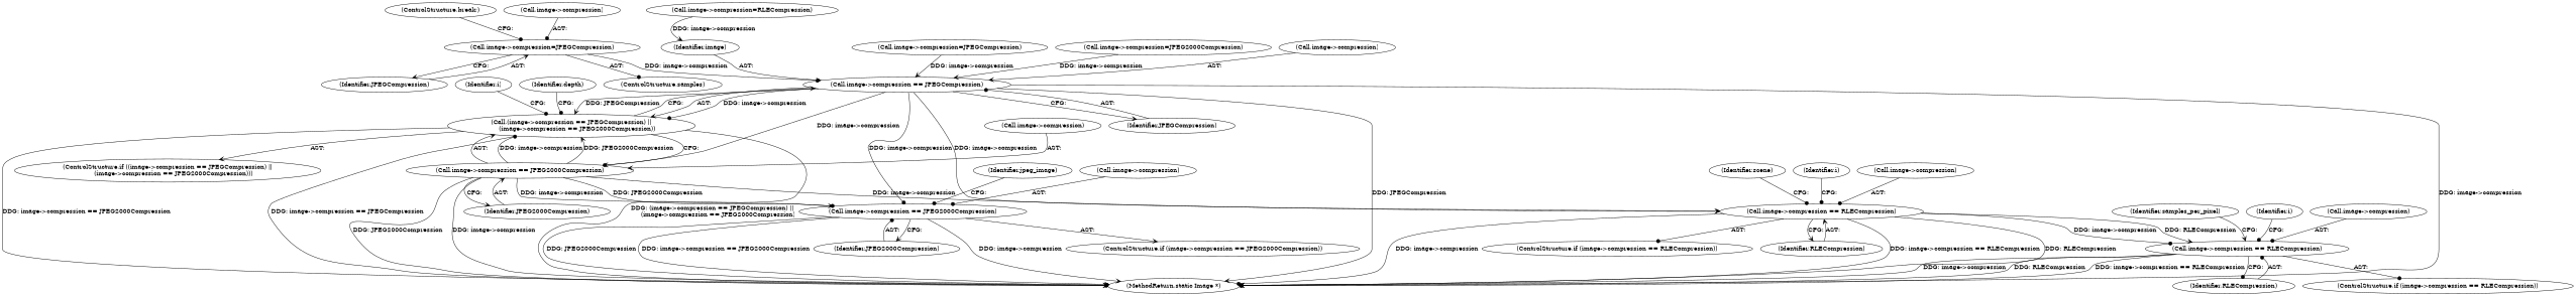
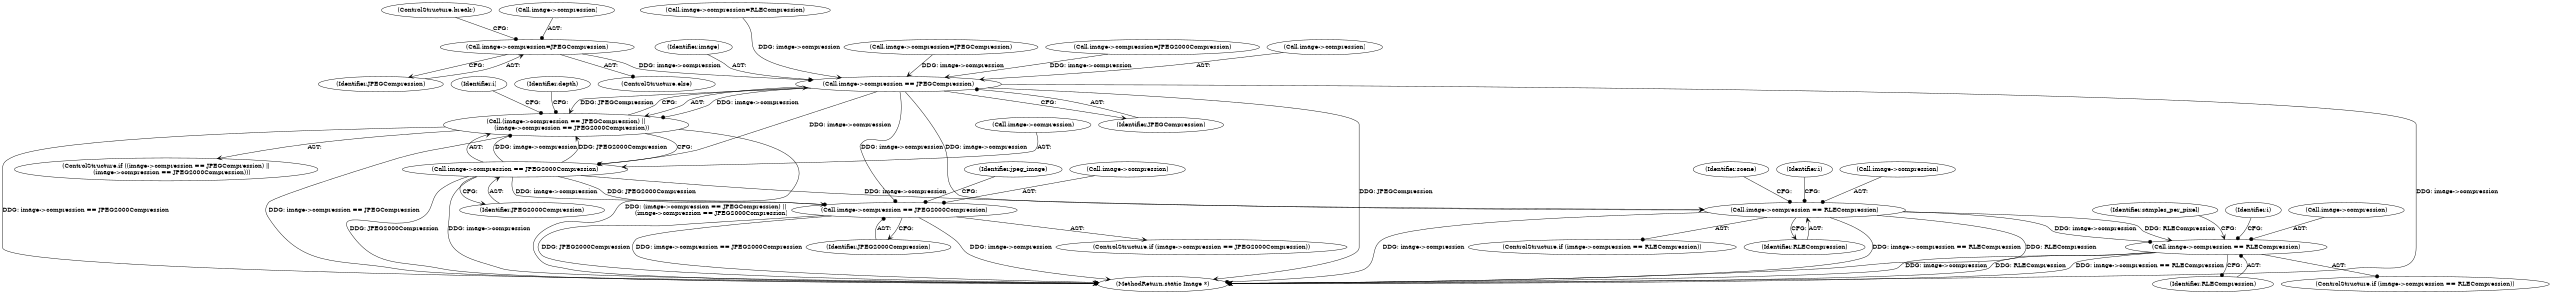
  digraph {
    edge [arrowhead=vee]
    n1 [label="(Call,image->compression=JPEGCompression)"]
    n2 [label="(Call,image->compression == JPEGCompression)"]
-   n3 [label="(ControlStructure,samples)"]
+   n3 [label="(ControlStructure,else)"]
    n4 [label="(Identifier,JPEGCompression)"]
    n5 [label="(Call,(image->compression == JPEGCompression) ||\n      (image->compression == JPEG2000Compression))"]
    n6 [label="(Call,image->compression == JPEG2000Compression)"]
    n7 [label="(Call,image->compression == JPEG2000Compression)"]
    n8 [label="(Call,image->compression == RLECompression)"]
    n9 [label="(MethodReturn,static Image *)"]
    n10 [label="(Identifier,JPEGCompression)"]
    n11 [label="(ControlStructure,if ((image->compression == JPEGCompression) ||\n      (image->compression == JPEG2000Compression)))"]
    n12 [label="(Identifier,JPEG2000Compression)"]
    n13 [label="(ControlStructure,if (image->compression == JPEG2000Compression))"]
    n14 [label="(Identifier,JPEG2000Compression)"]
    n15 [label="(Call,image->compression == RLECompression)"]
    n16 [label="(ControlStructure,if (image->compression == RLECompression))"]
    n17 [label="(Identifier,RLECompression)"]
    n18 [label="(Identifier,RLECompression)"]
    n19 [label="(ControlStructure,if (image->compression == RLECompression))"]
    n20 [label="(Identifier,image)"]
    n21 [label="(Call,image->compression=RLECompression)"]
    n22 [label="(Call,image->compression=JPEGCompression)"]
    n23 [label="(Identifier,samples_per_pixel)"]
    n24 [label="(Identifier,i)"]
    n25 [label="(Identifier,scene)"]
    n26 [label="(Identifier,jpeg_image)"]
    n27 [label="(Identifier,depth)"]
    n28 [label="(Identifier,i)"]
    n29 [label="(Identifier,i)"]
    n30 [label="(Call,image->compression)"]
    n31 [label="(Call,image->compression)"]
    n32 [label="(Call,image->compression=JPEG2000Compression)"]
    n33 [label="(ControlStructure,break;)"]
    n34 [label="(Call,image->compression)"]
    n35 [label="(Call,image->compression)"]
    n36 [label="(Call,image->compression)"]
    n37 [label="(Call,image->compression)"]
    n1 -> n2 [arrowhead=dot label="DDG: image->compression"]
    n1 -> n3 [arrowhead=dot label="AST: "]
    n1 -> n4 [label="CFG: "]
    n2 -> n5 [label="AST: "]
    n2 -> n5 [arrowhead=dot label="DDG: image->compression"]
    n2 -> n5 [label="DDG: JPEGCompression"]
    n2 -> n6 [label="DDG: image->compression"]
    n2 -> n7 [arrowhead=dot label="DDG: image->compression"]
    n2 -> n8 [label="DDG: image->compression"]
    n2 -> n9 [label="DDG: JPEGCompression"]
    n2 -> n9 [label="DDG: image->compression"]
    n2 -> n10 [label="CFG: "]
    n4 -> n1 [label="AST: "]
    n5 -> n2 [label="CFG: "]
    n5 -> n6 [arrowhead=dot label="CFG: "]
    n5 -> n9 [label="DDG: image->compression == JPEGCompression"]
    n5 -> n9 [label="DDG: (image->compression == JPEGCompression) ||\n      (image->compression == JPEG2000Compression)"]
    n5 -> n9 [arrowhead=dot label="DDG: image->compression == JPEG2000Compression"]
    n5 -> n11 [label="AST: "]
    n6 -> n5 [label="AST: "]
    n6 -> n5 [arrowhead=dot label="DDG: image->compression"]
    n6 -> n5 [label="DDG: JPEG2000Compression"]
    n6 -> n7 [arrowhead=dot label="DDG: image->compression"]
    n6 -> n7 [label="DDG: JPEG2000Compression"]
    n6 -> n8 [label="DDG: image->compression"]
    n6 -> n9 [arrowhead=dot label="DDG: JPEG2000Compression"]
    n6 -> n9 [label="DDG: image->compression"]
    n6 -> n12 [label="CFG: "]
    n7 -> n9 [label="DDG: image->compression == JPEG2000Compression"]
    n7 -> n9 [label="DDG: image->compression"]
    n7 -> n9 [arrowhead=dot label="DDG: JPEG2000Compression"]
    n7 -> n13 [label="AST: "]
    n7 -> n14 [label="CFG: "]
    n8 -> n9 [arrowhead=dot label="DDG: image->compression == RLECompression"]
    n8 -> n9 [label="DDG: RLECompression"]
    n8 -> n9 [arrowhead=dot label="DDG: image->compression"]
    n8 -> n15 [arrowhead=dot label="DDG: image->compression"]
    n8 -> n15 [label="DDG: RLECompression"]
    n8 -> n16 [arrowhead=dot label="AST: "]
    n8 -> n17 [label="CFG: "]
    n10 -> n2 [arrowhead=dot label="AST: "]
    n12 -> n6 [label="AST: "]
    n14 -> n7 [arrowhead=dot label="AST: "]
    n15 -> n9 [arrowhead=dot label="DDG: image->compression == RLECompression"]
    n15 -> n9 [label="DDG: image->compression"]
    n15 -> n9 [arrowhead=dot label="DDG: RLECompression"]
    n15 -> n18 [arrowhead=dot label="CFG: "]
    n15 -> n19 [arrowhead=dot label="AST: "]
    n17 -> n8 [label="AST: "]
    n18 -> n15 [arrowhead=dot label="AST: "]
    n20 -> n2 [label="AST: "]
-   n21 -> n20 [label="DDG: image->compression"]
+   n21 -> n2 [label="DDG: image->compression"]
    n22 -> n2 [label="DDG: image->compression"]
    n23 -> n15 [label="CFG: "]
    n24 -> n5 [arrowhead=dot label="CFG: "]
    n25 -> n8 [arrowhead=dot label="CFG: "]
    n26 -> n7 [arrowhead=dot label="CFG: "]
    n27 -> n5 [arrowhead=dot label="CFG: "]
    n28 -> n8 [arrowhead=dot label="CFG: "]
    n29 -> n15 [arrowhead=dot label="CFG: "]
    n30 -> n7 [arrowhead=dot label="AST: "]
    n31 -> n8 [arrowhead=dot label="AST: "]
    n32 -> n2 [label="DDG: image->compression"]
    n33 -> n1 [arrowhead=dot label="CFG: "]
    n34 -> n6 [label="AST: "]
    n35 -> n2 [label="AST: "]
    n36 -> n1 [arrowhead=dot label="AST: "]
    n37 -> n15 [arrowhead=dot label="AST: "]
  }
